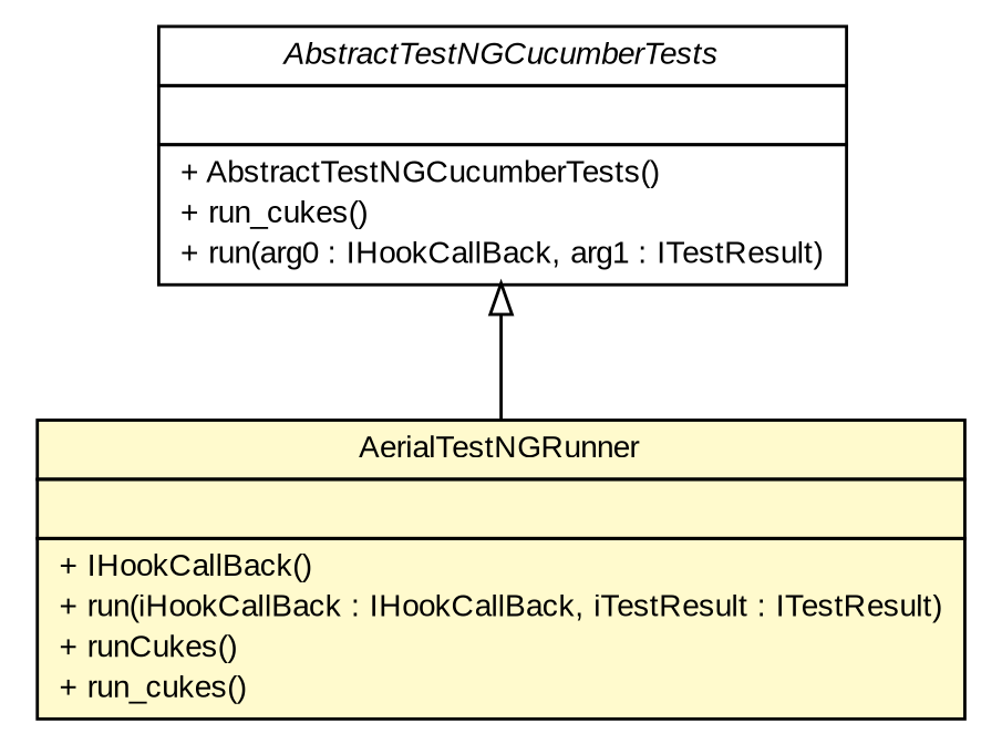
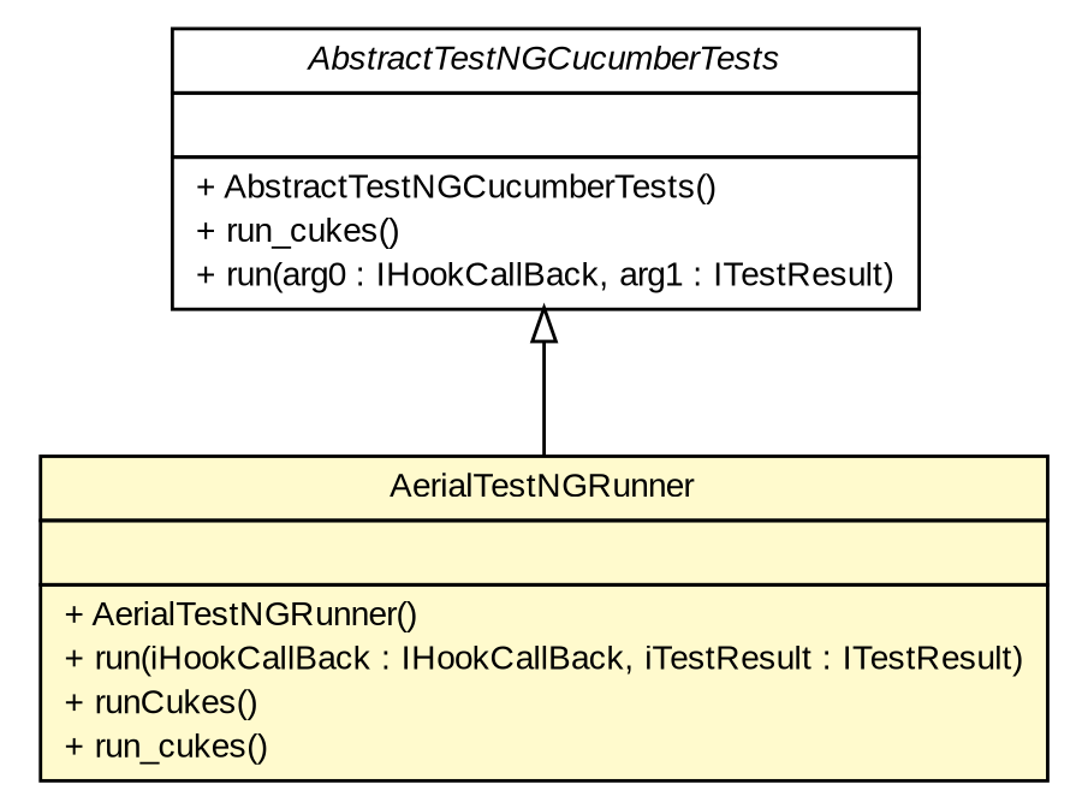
  digraph {
    nodesep=0.25
    ranksep=0.5
    node [fontcolor=black fontname=arial fontsize=10.0 shape=plaintext]
-   n1 [label=<<table title="com.github.mkolisnyk.aerial.core.AerialTestNGRunner" border="0" cellborder="1" cellspacing="0" cellpadding="2" port="p" bgcolor="lemonChiffon" href="./AerialTestNGRunner.html"> 		<tr><td><table border="0" cellspacing="0" cellpadding="1"> <tr><td align="center" balign="center"> AerialTestNGRunner </td></tr> 		</table></td></tr> 		<tr><td><table border="0" cellspacing="0" cellpadding="1"> <tr><td align="left" balign="left">  </td></tr> 		</table></td></tr> 		<tr><td><table border="0" cellspacing="0" cellpadding="1"> <tr><td align="left" balign="left"> + IHookCallBack() </td></tr> <tr><td align="left" balign="left"> + run(iHookCallBack : IHookCallBack, iTestResult : ITestResult) </td></tr> <tr><td align="left" balign="left"> + runCukes() </td></tr> <tr><td align="left" balign="left"> + run_cukes() </td></tr> 		</table></td></tr> 		</table>>]
+   n1 [label=<<table title="com.github.mkolisnyk.aerial.core.AerialTestNGRunner" border="0" cellborder="1" cellspacing="0" cellpadding="2" port="p" bgcolor="lemonChiffon" href="./AerialTestNGRunner.html"> 		<tr><td><table border="0" cellspacing="0" cellpadding="1"> <tr><td align="center" balign="center"> AerialTestNGRunner </td></tr> 		</table></td></tr> 		<tr><td><table border="0" cellspacing="0" cellpadding="1"> <tr><td align="left" balign="left">  </td></tr> 		</table></td></tr> 		<tr><td><table border="0" cellspacing="0" cellpadding="1"> <tr><td align="left" balign="left"> + AerialTestNGRunner() </td></tr> <tr><td align="left" balign="left"> + run(iHookCallBack : IHookCallBack, iTestResult : ITestResult) </td></tr> <tr><td align="left" balign="left"> + runCukes() </td></tr> <tr><td align="left" balign="left"> + run_cukes() </td></tr> 		</table></td></tr> 		</table>>]
    n2 [label=<<table title="cucumber.api.testng.AbstractTestNGCucumberTests" border="0" cellborder="1" cellspacing="0" cellpadding="2" port="p" href="http://java.sun.com/j2se/1.4.2/docs/api/cucumber/api/testng/AbstractTestNGCucumberTests.html"> 		<tr><td><table border="0" cellspacing="0" cellpadding="1"> <tr><td align="center" balign="center"><font face="arial italic"> AbstractTestNGCucumberTests </font></td></tr> 		</table></td></tr> 		<tr><td><table border="0" cellspacing="0" cellpadding="1"> <tr><td align="left" balign="left">  </td></tr> 		</table></td></tr> 		<tr><td><table border="0" cellspacing="0" cellpadding="1"> <tr><td align="left" balign="left"> + AbstractTestNGCucumberTests() </td></tr> <tr><td align="left" balign="left"> + run_cukes() </td></tr> <tr><td align="left" balign="left"> + run(arg0 : IHookCallBack, arg1 : ITestResult) </td></tr> 		</table></td></tr> 		</table>>]
    n2 -> n1 [arrowtail=empty dir=back fontname=arial fontsize=10 headport=p labelfontname=arial labelfontsize=10 tailport=p]
  }
